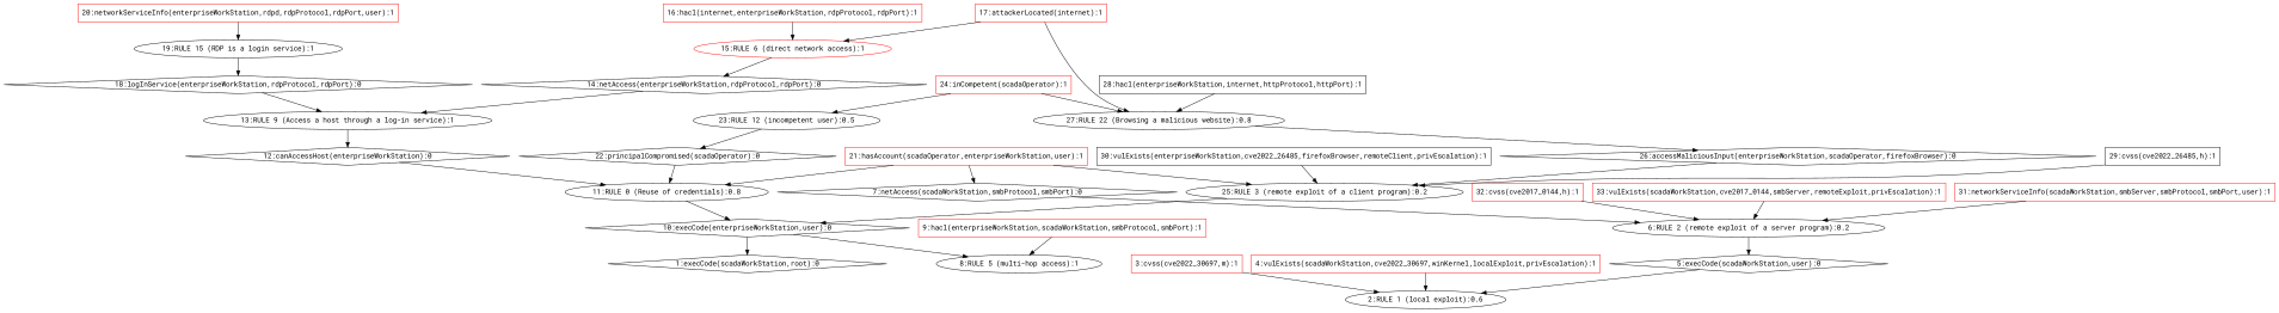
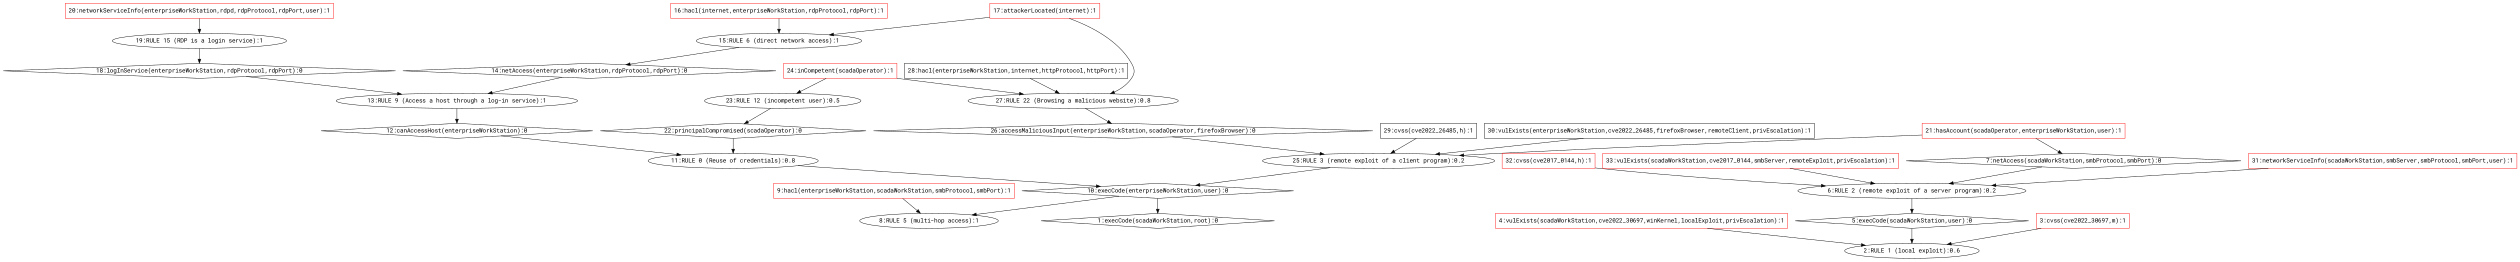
  strict digraph {
    fontname="Roboto Mono"
    node [fontname="Roboto Mono" shape=box]
    edge [fontname="Roboto Mono"]
    n1 [label="1:execCode(scadaWorkStation,root):0" shape=diamond]
    n2 [label="2:RULE 1 (local exploit):0.6" shape=ellipse]
    n3 [color=red label="3:cvss(cve2022_30697,m):1"]
    n4 [color=red label="4:vulExists(scadaWorkStation,cve2022_30697,winKernel,localExploit,privEscalation):1"]
    n5 [label="5:execCode(scadaWorkStation,user):0" shape=diamond]
    n6 [label="6:RULE 2 (remote exploit of a server program):0.2" shape=ellipse]
    n7 [label="7:netAccess(scadaWorkStation,smbProtocol,smbPort):0" shape=diamond]
    n8 [label="8:RULE 5 (multi-hop access):1" shape=ellipse]
    n9 [color=red label="9:hacl(enterpriseWorkStation,scadaWorkStation,smbProtocol,smbPort):1"]
    n10 [label="10:execCode(enterpriseWorkStation,user):0" shape=diamond]
    n11 [label="11:RULE 0 (Reuse of credentials):0.8" shape=ellipse]
    n12 [label="12:canAccessHost(enterpriseWorkStation):0" shape=diamond]
    n13 [label="13:RULE 9 (Access a host through a log-in service):1" shape=ellipse]
    n14 [label="14:netAccess(enterpriseWorkStation,rdpProtocol,rdpPort):0" shape=diamond]
-   n15 [label="15:RULE 6 (direct network access):1" shape=ellipse color=red]
+   n15 [label="15:RULE 6 (direct network access):1" shape=ellipse]
    n16 [color=red label="16:hacl(internet,enterpriseWorkStation,rdpProtocol,rdpPort):1"]
    n17 [color=red label="17:attackerLocated(internet):1"]
    n18 [label="27:RULE 22 (Browsing a malicious website):0.8" shape=ellipse]
    n19 [label="26:accessMaliciousInput(enterpriseWorkStation,scadaOperator,firefoxBrowser):0" shape=diamond]
    n20 [label="18:logInService(enterpriseWorkStation,rdpProtocol,rdpPort):0" shape=diamond]
    n21 [label="19:RULE 15 (RDP is a login service):1" shape=ellipse]
    n22 [color=red label="20:networkServiceInfo(enterpriseWorkStation,rdpd,rdpProtocol,rdpPort,user):1"]
    n23 [color=red label="21:hasAccount(scadaOperator,enterpriseWorkStation,user):1"]
    n24 [label="25:RULE 3 (remote exploit of a client program):0.2" shape=ellipse]
    n25 [label="22:principalCompromised(scadaOperator):0" shape=diamond]
    n26 [label="23:RULE 12 (incompetent user):0.5" shape=ellipse]
    n27 [color=red label="24:inCompetent(scadaOperator):1"]
    n28 [label="28:hacl(enterpriseWorkStation,internet,httpProtocol,httpPort):1"]
    n29 [label="29:cvss(cve2022_26485,h):1"]
    n30 [label="30:vulExists(enterpriseWorkStation,cve2022_26485,firefoxBrowser,remoteClient,privEscalation):1"]
    n31 [color=red label="31:networkServiceInfo(scadaWorkStation,smbServer,smbProtocol,smbPort,user):1"]
    n32 [color=red label="32:cvss(cve2017_0144,h):1"]
    n33 [color=red label="33:vulExists(scadaWorkStation,cve2017_0144,smbServer,remoteExploit,privEscalation):1"]
    n3 -> n2
    n4 -> n2
    n5 -> n2
    n6 -> n5
    n7 -> n6
    n9 -> n8
    n10 -> n1
    n10 -> n8
    n11 -> n10
    n12 -> n11
    n13 -> n12
    n14 -> n13
    n15 -> n14
    n16 -> n15
    n17 -> n15
    n17 -> n18
    n18 -> n19
    n19 -> n24
    n20 -> n13
    n21 -> n20
    n22 -> n21
    n23 -> n7
-   n23 -> n11
    n23 -> n24
    n24 -> n10
    n25 -> n11
    n26 -> n25
    n27 -> n18
    n27 -> n26
    n28 -> n18
    n29 -> n24
    n30 -> n24
    n31 -> n6
    n32 -> n6
    n33 -> n6
  }
